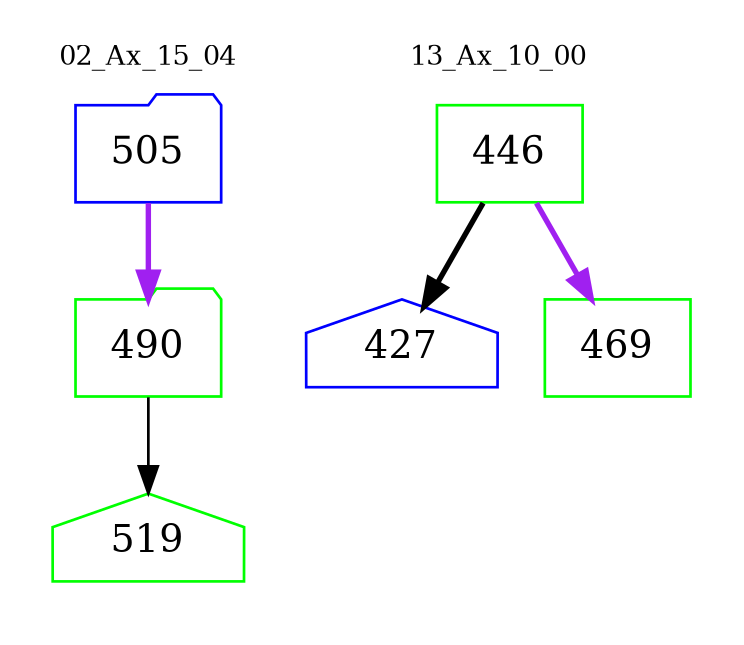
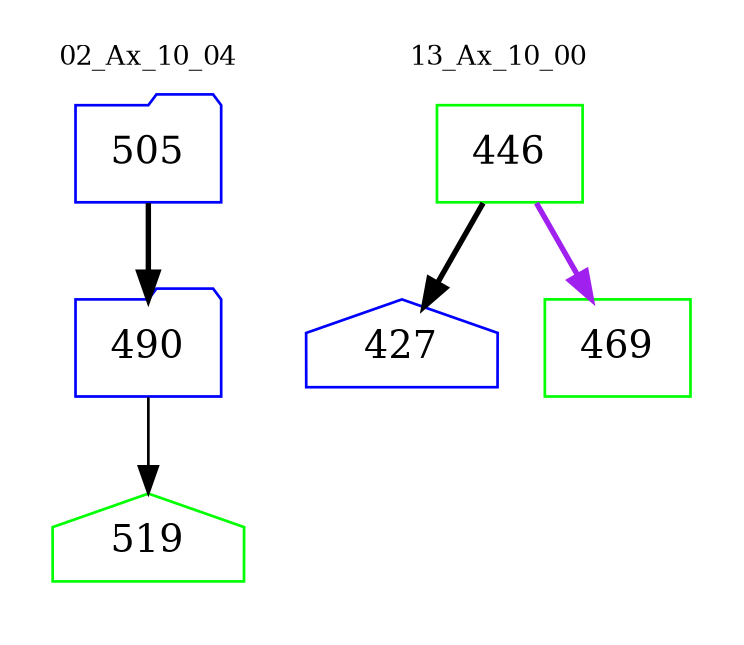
  digraph {
    node [color=blue shape=folder]
    edge [color=purple style=bold]
    n1 [label=505]
-   n2 [color=green label=490]
+   n2 [label=490]
    n3 [color=green label=519 shape=house]
    n4 [color=green label=446 shape=box]
    n5 [label=427 shape=house]
    n6 [color=green label=469 shape=box]
    subgraph cluster_1 {
      color=white
      fontsize=10
-     label="02_Ax_15_04"
+     label="02_Ax_10_04"
      n1
      n2
      n3
    }
    subgraph cluster_2 {
      color=white
      fontsize=10
      label="13_Ax_10_00"
      n4
      n5
      n6
    }
-   n1 -> n2
+   n1 -> n2 [color=black]
    n2 -> n3 [color=black style=solid]
    n4 -> n5 [color=black]
    n4 -> n6
  }
